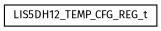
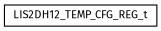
  digraph {
    rankdir=LR
    fontname="Fira Sans"
-   n1 [color=black fillcolor=white fontname="Fira Sans" fontsize=10 height=0.2 label=LIS5DH12_TEMP_CFG_REG_t shape=record style=filled width=0.4]
+   n1 [color=black fillcolor=white fontname="Fira Sans" fontsize=10 height=0.2 label=LIS2DH12_TEMP_CFG_REG_t shape=record style=filled width=0.4]
  }
